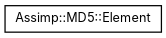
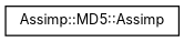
  digraph {
    rankdir=LR
    fontname=Inter
-   n1 [color=black fillcolor=white fontname=Inter fontsize=10 height=0.2 label="Assimp::MD5::Element" shape=record style=filled width=0.4]
+   n1 [color=black fillcolor=white fontname=Inter fontsize=10 height=0.2 label="Assimp::MD5::Assimp" shape=record style=filled width=0.4]
  }
